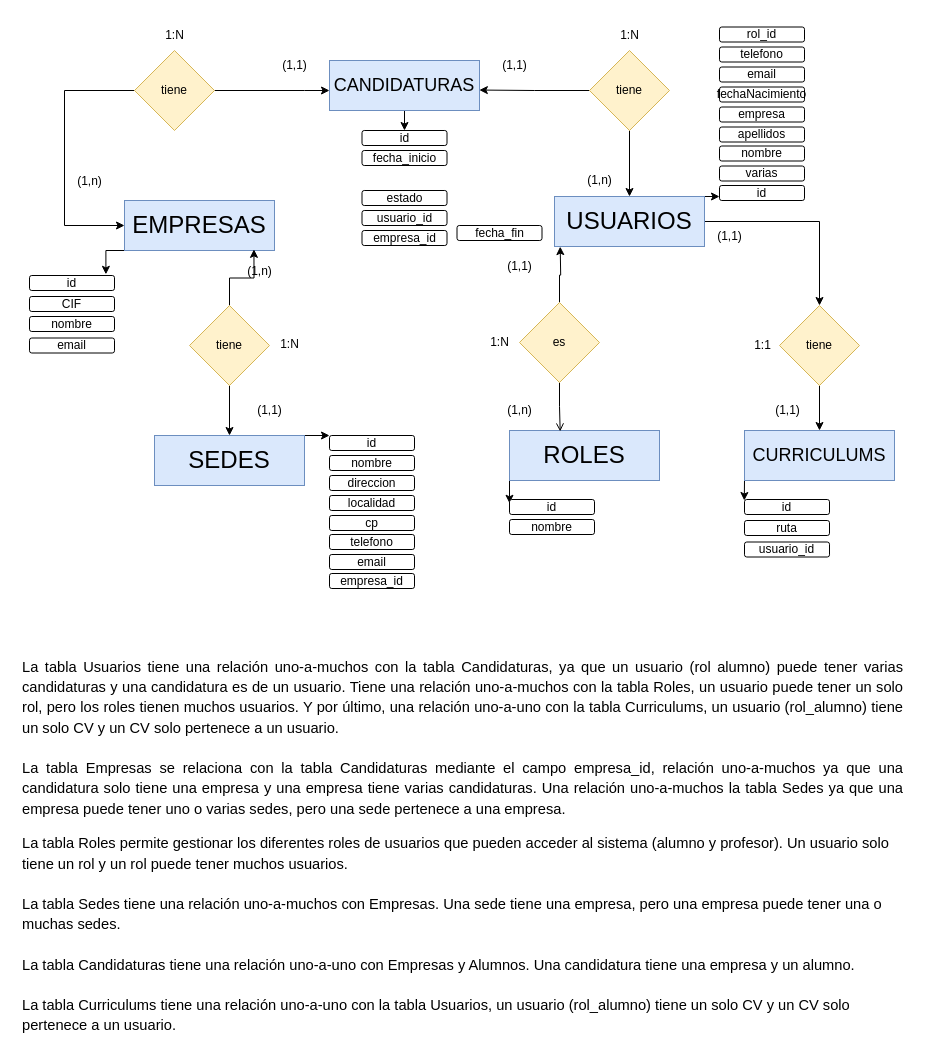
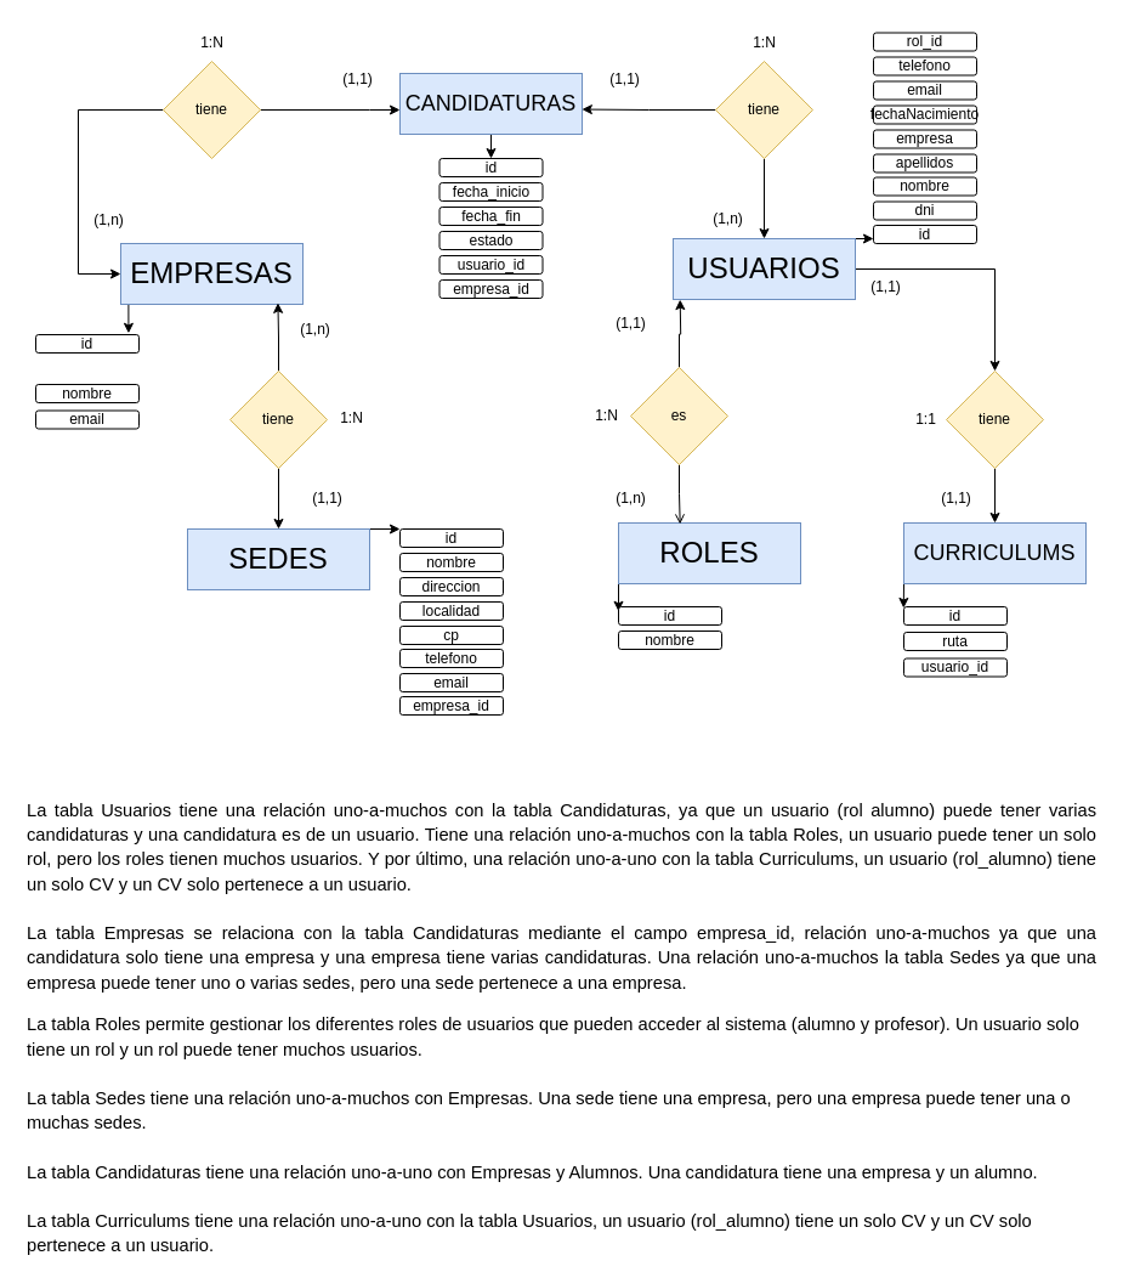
  <mxCell id="0" />
  <mxCell id="1" parent="0" />
  <mxCell id="2" style="edgeStyle=orthogonalEdgeStyle;rounded=0;orthogonalLoop=1;jettySize=auto;html=1;exitX=1;exitY=0.5;exitDx=0;exitDy=0;entryX=0.5;entryY=0;entryDx=0;entryDy=0;" edge="1" parent="1" source="4" target="73"><mxGeometry relative="1" as="geometry" /></mxCell>
  <mxCell id="3" style="edgeStyle=orthogonalEdgeStyle;rounded=0;orthogonalLoop=1;jettySize=auto;html=1;exitX=1;exitY=0;exitDx=0;exitDy=0;entryX=0;entryY=0.75;entryDx=0;entryDy=0;" edge="1" parent="1" source="4" target="65"><mxGeometry relative="1" as="geometry" /></mxCell>
  <mxCell id="4" value="&lt;font style=&quot;font-size: 24px;&quot;&gt;USUARIOS&lt;/font&gt;" style="rounded=0;whiteSpace=wrap;html=1;fillColor=#dae8fc;strokeColor=#6c8ebf;" vertex="1" parent="1"><mxGeometry x="554" y="196" width="150" height="50" as="geometry" /></mxCell>
  <mxCell id="5" style="edgeStyle=orthogonalEdgeStyle;rounded=0;orthogonalLoop=1;jettySize=auto;html=1;exitX=0;exitY=1;exitDx=0;exitDy=0;entryX=0.899;entryY=-0.078;entryDx=0;entryDy=0;entryPerimeter=0;" edge="1" parent="1" source="6" target="45"><mxGeometry relative="1" as="geometry" /></mxCell>
- <mxCell id="6" value="&lt;font style=&quot;font-size: 24px;&quot;&gt;EMPRESAS&lt;/font&gt;" style="rounded=0;whiteSpace=wrap;html=1;fillColor=#dae8fc;strokeColor=#6c8ebf;" vertex="1" parent="1"><mxGeometry x="124" y="200" width="150" height="50" as="geometry" /></mxCell>
+ <mxCell id="6" value="&lt;font style=&quot;font-size: 24px;&quot;&gt;EMPRESAS&lt;/font&gt;" style="rounded=0;whiteSpace=wrap;html=1;fillColor=#dae8fc;strokeColor=#6c8ebf;" vertex="1" parent="1"><mxGeometry x="99" y="200" width="150" height="50" as="geometry" /></mxCell>
  <mxCell id="7" style="edgeStyle=orthogonalEdgeStyle;rounded=0;orthogonalLoop=1;jettySize=auto;html=1;exitX=0.5;exitY=1;exitDx=0;exitDy=0;entryX=0.5;entryY=0;entryDx=0;entryDy=0;" edge="1" parent="1" source="8" target="49"><mxGeometry relative="1" as="geometry" /></mxCell>
  <mxCell id="8" value="&lt;font style=&quot;font-size: 18px;&quot;&gt;CANDIDATURAS&lt;/font&gt;" style="rounded=0;whiteSpace=wrap;html=1;fillColor=#dae8fc;strokeColor=#6c8ebf;" vertex="1" parent="1"><mxGeometry x="329" y="60" width="150" height="50" as="geometry" /></mxCell>
  <mxCell id="9" style="edgeStyle=orthogonalEdgeStyle;rounded=0;orthogonalLoop=1;jettySize=auto;html=1;exitX=1;exitY=0;exitDx=0;exitDy=0;entryX=0;entryY=0;entryDx=0;entryDy=0;" edge="1" parent="1" source="10" target="38"><mxGeometry relative="1" as="geometry" /></mxCell>
  <mxCell id="10" value="&lt;font style=&quot;font-size: 24px;&quot;&gt;SEDES&lt;/font&gt;" style="rounded=0;whiteSpace=wrap;html=1;fillColor=#dae8fc;strokeColor=#6c8ebf;" vertex="1" parent="1"><mxGeometry x="154" y="435" width="150" height="50" as="geometry" /></mxCell>
  <mxCell id="11" style="edgeStyle=orthogonalEdgeStyle;rounded=0;orthogonalLoop=1;jettySize=auto;html=1;exitX=0;exitY=1;exitDx=0;exitDy=0;entryX=0;entryY=0.25;entryDx=0;entryDy=0;" edge="1" parent="1" source="12" target="55"><mxGeometry relative="1" as="geometry" /></mxCell>
  <mxCell id="12" value="&lt;font style=&quot;font-size: 24px;&quot;&gt;ROLES&lt;/font&gt;" style="rounded=0;whiteSpace=wrap;html=1;fillColor=#dae8fc;strokeColor=#6c8ebf;" vertex="1" parent="1"><mxGeometry x="509" y="430" width="150" height="50" as="geometry" /></mxCell>
  <mxCell id="13" style="edgeStyle=orthogonalEdgeStyle;rounded=0;orthogonalLoop=1;jettySize=auto;html=1;exitX=1;exitY=0.5;exitDx=0;exitDy=0;" edge="1" parent="1" source="15" target="8"><mxGeometry relative="1" as="geometry"><mxPoint x="319" y="90" as="targetPoint" /><Array as="points"><mxPoint x="304" y="90" /><mxPoint x="304" y="90" /></Array></mxGeometry></mxCell>
  <mxCell id="14" style="edgeStyle=orthogonalEdgeStyle;rounded=0;orthogonalLoop=1;jettySize=auto;html=1;exitX=0;exitY=0.5;exitDx=0;exitDy=0;" edge="1" parent="1" source="15" target="6"><mxGeometry relative="1" as="geometry"><Array as="points"><mxPoint x="64" y="90" /><mxPoint x="64" y="225" /></Array></mxGeometry></mxCell>
  <mxCell id="15" value="tiene" style="rhombus;whiteSpace=wrap;html=1;fillColor=#fff2cc;strokeColor=#d6b656;" vertex="1" parent="1"><mxGeometry x="134" y="50" width="80" height="80" as="geometry" /></mxCell>
  <mxCell id="16" style="edgeStyle=orthogonalEdgeStyle;rounded=0;orthogonalLoop=1;jettySize=auto;html=1;exitX=0;exitY=0.5;exitDx=0;exitDy=0;entryX=0.999;entryY=0.591;entryDx=0;entryDy=0;entryPerimeter=0;" edge="1" parent="1" source="18" target="8"><mxGeometry relative="1" as="geometry" /></mxCell>
  <mxCell id="17" style="edgeStyle=orthogonalEdgeStyle;rounded=0;orthogonalLoop=1;jettySize=auto;html=1;exitX=0.5;exitY=1;exitDx=0;exitDy=0;entryX=0.5;entryY=0;entryDx=0;entryDy=0;" edge="1" parent="1" source="18" target="4"><mxGeometry relative="1" as="geometry" /></mxCell>
  <mxCell id="18" value="tiene" style="rhombus;whiteSpace=wrap;html=1;fillColor=#fff2cc;strokeColor=#d6b656;" vertex="1" parent="1"><mxGeometry x="589" y="50" width="80" height="80" as="geometry" /></mxCell>
  <mxCell id="19" style="edgeStyle=orthogonalEdgeStyle;rounded=0;orthogonalLoop=1;jettySize=auto;html=1;exitX=0.5;exitY=0;exitDx=0;exitDy=0;entryX=0.138;entryY=1.002;entryDx=0;entryDy=0;entryPerimeter=0;" edge="1" parent="1" source="21"><mxGeometry relative="1" as="geometry"><mxPoint x="559.7" y="246.1" as="targetPoint" /></mxGeometry></mxCell>
  <mxCell id="20" style="edgeStyle=orthogonalEdgeStyle;rounded=0;orthogonalLoop=1;jettySize=auto;html=1;exitX=0.5;exitY=1;exitDx=0;exitDy=0;entryX=0.338;entryY=0.019;entryDx=0;entryDy=0;entryPerimeter=0;endArrow=open;" edge="1" parent="1" source="21" target="12"><mxGeometry relative="1" as="geometry" /></mxCell>
  <mxCell id="21" value="es" style="rhombus;whiteSpace=wrap;html=1;fillColor=#fff2cc;strokeColor=#d6b656;" vertex="1" parent="1"><mxGeometry x="519" y="302" width="80" height="80" as="geometry" /></mxCell>
  <mxCell id="22" style="edgeStyle=orthogonalEdgeStyle;rounded=0;orthogonalLoop=1;jettySize=auto;html=1;exitX=0.5;exitY=1;exitDx=0;exitDy=0;entryX=0.5;entryY=0;entryDx=0;entryDy=0;" edge="1" parent="1" source="24" target="10"><mxGeometry relative="1" as="geometry" /></mxCell>
  <mxCell id="23" style="edgeStyle=orthogonalEdgeStyle;rounded=0;orthogonalLoop=1;jettySize=auto;html=1;entryX=0.863;entryY=0.977;entryDx=0;entryDy=0;entryPerimeter=0;" edge="1" parent="1" source="24" target="6"><mxGeometry relative="1" as="geometry" /></mxCell>
  <mxCell id="24" value="tiene" style="rhombus;whiteSpace=wrap;html=1;fillColor=#fff2cc;strokeColor=#d6b656;" vertex="1" parent="1"><mxGeometry x="189" y="305" width="80" height="80" as="geometry" /></mxCell>
  <mxCell id="25" value="1:N" style="text;html=1;align=center;verticalAlign=middle;resizable=0;points=[];autosize=1;strokeColor=none;fillColor=none;" vertex="1" parent="1"><mxGeometry x="154" y="20" width="40" height="30" as="geometry" /></mxCell>
  <mxCell id="26" value="(1,1)" style="text;html=1;align=center;verticalAlign=middle;resizable=0;points=[];autosize=1;strokeColor=none;fillColor=none;" vertex="1" parent="1"><mxGeometry x="269" y="50" width="50" height="30" as="geometry" /></mxCell>
  <mxCell id="27" value="(1,n)" style="text;html=1;align=center;verticalAlign=middle;resizable=0;points=[];autosize=1;strokeColor=none;fillColor=none;" vertex="1" parent="1"><mxGeometry x="64" y="166" width="50" height="30" as="geometry" /></mxCell>
  <mxCell id="28" value="1:N" style="text;html=1;align=center;verticalAlign=middle;resizable=0;points=[];autosize=1;strokeColor=none;fillColor=none;" vertex="1" parent="1"><mxGeometry x="609" y="20" width="40" height="30" as="geometry" /></mxCell>
  <mxCell id="29" value="(1,n)" style="text;html=1;align=center;verticalAlign=middle;resizable=0;points=[];autosize=1;strokeColor=none;fillColor=none;" vertex="1" parent="1"><mxGeometry x="574" y="165" width="50" height="30" as="geometry" /></mxCell>
  <mxCell id="30" value="(1,1)" style="text;html=1;align=center;verticalAlign=middle;resizable=0;points=[];autosize=1;strokeColor=none;fillColor=none;" vertex="1" parent="1"><mxGeometry x="489" y="50" width="50" height="30" as="geometry" /></mxCell>
  <mxCell id="31" value="(1,1)" style="text;html=1;align=center;verticalAlign=middle;resizable=0;points=[];autosize=1;strokeColor=none;fillColor=none;" vertex="1" parent="1"><mxGeometry x="494" y="251" width="50" height="30" as="geometry" /></mxCell>
  <mxCell id="32" value="(1,n)" style="text;html=1;align=center;verticalAlign=middle;resizable=0;points=[];autosize=1;strokeColor=none;fillColor=none;" vertex="1" parent="1"><mxGeometry x="494" y="395" width="50" height="30" as="geometry" /></mxCell>
  <mxCell id="33" value="1:N" style="text;html=1;align=center;verticalAlign=middle;resizable=0;points=[];autosize=1;strokeColor=none;fillColor=none;" vertex="1" parent="1"><mxGeometry x="479" y="327" width="40" height="30" as="geometry" /></mxCell>
  <mxCell id="34" value="(1,n)" style="text;html=1;align=center;verticalAlign=middle;resizable=0;points=[];autosize=1;strokeColor=none;fillColor=none;" vertex="1" parent="1"><mxGeometry x="234" y="256" width="50" height="30" as="geometry" /></mxCell>
  <mxCell id="35" value="(1,1)" style="text;html=1;align=center;verticalAlign=middle;resizable=0;points=[];autosize=1;strokeColor=none;fillColor=none;" vertex="1" parent="1"><mxGeometry x="244" y="395" width="50" height="30" as="geometry" /></mxCell>
  <mxCell id="36" value="1:N" style="text;html=1;align=center;verticalAlign=middle;resizable=0;points=[];autosize=1;strokeColor=none;fillColor=none;" vertex="1" parent="1"><mxGeometry x="269" y="329" width="40" height="30" as="geometry" /></mxCell>
  <mxCell id="37" value="&lt;b id=&quot;docs-internal-guid-5ed3bd01-7fff-6414-6723-d13fb4c5e9d5&quot; style=&quot;font-weight:normal;&quot;&gt;&lt;p style=&quot;line-height:1.38;text-align: justify;margin-top:0pt;margin-bottom:0pt;&quot; dir=&quot;ltr&quot;&gt;&lt;span style=&quot;font-size: 11pt; font-family: Arial; color: rgb(0, 0, 0); background-color: transparent; font-weight: 400; font-style: normal; font-variant: normal; text-decoration: none; vertical-align: baseline;&quot;&gt;La tabla Usuarios tiene una relación uno-a-muchos con la tabla Candidaturas, ya que un usuario (rol alumno) puede tener varias candidaturas y una candidatura es de un usuario. Tiene una relación uno-a-muchos con la tabla Roles, un usuario puede tener un solo rol, pero los roles tienen muchos usuarios. Y por último, una relación uno-a-uno con la tabla Curriculums, un usuario (rol_alumno) tiene un solo CV y un CV solo pertenece a un usuario.&lt;/span&gt;&lt;/p&gt;&lt;p style=&quot;line-height:1.38;text-align: justify;margin-top:0pt;margin-bottom:0pt;&quot; dir=&quot;ltr&quot;&gt;&lt;span style=&quot;font-size: 11pt; font-family: Arial; color: rgb(0, 0, 0); background-color: transparent; font-weight: 400; font-style: normal; font-variant: normal; text-decoration: none; vertical-align: baseline;&quot;&gt;&lt;br&gt;&lt;/span&gt;&lt;/p&gt;&lt;p style=&quot;line-height:1.38;text-align: justify;margin-top:0pt;margin-bottom:0pt;&quot; dir=&quot;ltr&quot;&gt;&lt;span style=&quot;font-size: 11pt; font-family: Arial; color: rgb(0, 0, 0); background-color: transparent; font-weight: 400; font-style: normal; font-variant: normal; text-decoration: none; vertical-align: baseline;&quot;&gt;La tabla Empresas se relaciona con la tabla Candidaturas mediante el campo empresa_id, relación uno-a-muchos ya que una candidatura solo tiene una empresa y una empresa tiene varias candidaturas. Una relación uno-a-muchos la tabla Sedes ya que una empresa puede tener uno o varias sedes, pero una sede pertenece a una empresa.&lt;/span&gt;&lt;/p&gt;&lt;br&gt;&lt;p style=&quot;line-height:1.38;margin-top:0pt;margin-bottom:0pt;&quot; dir=&quot;ltr&quot;&gt;&lt;span style=&quot;font-size: 11pt; font-family: Arial; color: rgb(0, 0, 0); background-color: transparent; font-weight: 400; font-style: normal; font-variant: normal; text-decoration: none; vertical-align: baseline;&quot;&gt;La tabla Roles permite gestionar los diferentes roles de usuarios que pueden acceder al sistema (alumno y profesor). Un usuario solo tiene un rol y un rol puede tener muchos usuarios.&lt;/span&gt;&lt;/p&gt;&lt;p style=&quot;line-height:1.38;margin-top:0pt;margin-bottom:0pt;&quot; dir=&quot;ltr&quot;&gt;&lt;span style=&quot;font-size: 11pt; font-family: Arial; color: rgb(0, 0, 0); background-color: transparent; font-weight: 400; font-style: normal; font-variant: normal; text-decoration: none; vertical-align: baseline;&quot;&gt;&lt;br&gt;&lt;/span&gt;&lt;/p&gt;&lt;p style=&quot;line-height:1.38;margin-top:0pt;margin-bottom:0pt;&quot; dir=&quot;ltr&quot;&gt;&lt;span style=&quot;font-size: 11pt; font-family: Arial; color: rgb(0, 0, 0); background-color: transparent; font-weight: 400; font-style: normal; font-variant: normal; text-decoration: none; vertical-align: baseline;&quot;&gt;La tabla Sedes tiene una relación uno-a-muchos con Empresas. Una sede tiene una empresa, pero una empresa puede tener una o muchas sedes.&lt;/span&gt;&lt;/p&gt;&lt;p style=&quot;line-height:1.38;margin-top:0pt;margin-bottom:0pt;&quot; dir=&quot;ltr&quot;&gt;&lt;span style=&quot;font-size: 11pt; font-family: Arial; color: rgb(0, 0, 0); background-color: transparent; font-weight: 400; font-style: normal; font-variant: normal; text-decoration: none; vertical-align: baseline;&quot;&gt;&lt;br&gt;&lt;/span&gt;&lt;/p&gt;&lt;p style=&quot;line-height:1.38;margin-top:0pt;margin-bottom:0pt;&quot; dir=&quot;ltr&quot;&gt;&lt;span style=&quot;font-size: 11pt; font-family: Arial; color: rgb(0, 0, 0); background-color: transparent; font-weight: 400; font-style: normal; font-variant: normal; text-decoration: none; vertical-align: baseline;&quot;&gt;La tabla Candidaturas tiene una relación uno-a-uno con Empresas y Alumnos. Una candidatura tiene una empresa y un alumno.&lt;/span&gt;&lt;/p&gt;&lt;p style=&quot;line-height:1.38;margin-top:0pt;margin-bottom:0pt;&quot; dir=&quot;ltr&quot;&gt;&lt;span style=&quot;font-size: 11pt; font-family: Arial; color: rgb(0, 0, 0); background-color: transparent; font-weight: 400; font-style: normal; font-variant: normal; text-decoration: none; vertical-align: baseline;&quot;&gt;&lt;br&gt;&lt;/span&gt;&lt;/p&gt;&lt;p style=&quot;line-height:1.38;margin-top:0pt;margin-bottom:0pt;&quot; dir=&quot;ltr&quot;&gt;&lt;span style=&quot;font-size: 11pt; font-family: Arial; color: rgb(0, 0, 0); background-color: transparent; font-weight: 400; font-style: normal; font-variant: normal; text-decoration: none; vertical-align: baseline;&quot;&gt;La tabla Curriculums tiene una relación uno-a-uno con la tabla Usuarios, un usuario (rol_alumno) tiene un solo CV y un CV solo pertenece a un usuario.&lt;/span&gt;&lt;/p&gt;&lt;/b&gt;" style="text;whiteSpace=wrap;html=1;" vertex="1" parent="1"><mxGeometry x="20" y="650" width="883" height="250" as="geometry" /></mxCell>
  <mxCell id="38" value="id" style="rounded=1;whiteSpace=wrap;html=1;" vertex="1" parent="1"><mxGeometry x="329" y="435" width="85" height="15" as="geometry" /></mxCell>
  <mxCell id="39" value="nombre" style="rounded=1;whiteSpace=wrap;html=1;" vertex="1" parent="1"><mxGeometry x="329" y="455" width="85" height="15" as="geometry" /></mxCell>
  <mxCell id="40" value="direccion" style="rounded=1;whiteSpace=wrap;html=1;" vertex="1" parent="1"><mxGeometry x="329" y="475" width="85" height="15" as="geometry" /></mxCell>
  <mxCell id="41" value="localidad" style="rounded=1;whiteSpace=wrap;html=1;" vertex="1" parent="1"><mxGeometry x="329" y="495" width="85" height="15" as="geometry" /></mxCell>
  <mxCell id="42" value="cp" style="rounded=1;whiteSpace=wrap;html=1;" vertex="1" parent="1"><mxGeometry x="329" y="515" width="85" height="15" as="geometry" /></mxCell>
  <mxCell id="43" value="telefono" style="rounded=1;whiteSpace=wrap;html=1;" vertex="1" parent="1"><mxGeometry x="329" y="534" width="85" height="15" as="geometry" /></mxCell>
  <mxCell id="44" value="email" style="rounded=1;whiteSpace=wrap;html=1;" vertex="1" parent="1"><mxGeometry x="329" y="554" width="85" height="15" as="geometry" /></mxCell>
  <mxCell id="45" value="id" style="rounded=1;whiteSpace=wrap;html=1;" vertex="1" parent="1"><mxGeometry x="29" y="275" width="85" height="15" as="geometry" /></mxCell>
  <mxCell id="46" value="nombre" style="rounded=1;whiteSpace=wrap;html=1;" vertex="1" parent="1"><mxGeometry x="29" y="316" width="85" height="15" as="geometry" /></mxCell>
  <mxCell id="47" value="email" style="rounded=1;whiteSpace=wrap;html=1;" vertex="1" parent="1"><mxGeometry x="29" y="337.5" width="85" height="15" as="geometry" /></mxCell>
  <mxCell id="48" value="empresa_id" style="rounded=1;whiteSpace=wrap;html=1;" vertex="1" parent="1"><mxGeometry x="329" y="573" width="85" height="15" as="geometry" /></mxCell>
  <mxCell id="49" value="id" style="rounded=1;whiteSpace=wrap;html=1;" vertex="1" parent="1"><mxGeometry x="361.5" y="130" width="85" height="15" as="geometry" /></mxCell>
  <mxCell id="50" value="fecha_inicio" style="rounded=1;whiteSpace=wrap;html=1;" vertex="1" parent="1"><mxGeometry x="361.5" y="150" width="85" height="15" as="geometry" /></mxCell>
- <mxCell id="51" value="fecha_fin" style="rounded=1;whiteSpace=wrap;html=1;" vertex="1" parent="1"><mxGeometry x="456.5" y="225" width="85" height="15" as="geometry" /></mxCell>
+ <mxCell id="51" value="fecha_fin" style="rounded=1;whiteSpace=wrap;html=1;" vertex="1" parent="1"><mxGeometry x="361.5" y="170" width="85" height="15" as="geometry" /></mxCell>
  <mxCell id="52" value="estado" style="rounded=1;whiteSpace=wrap;html=1;" vertex="1" parent="1"><mxGeometry x="361.5" y="190" width="85" height="15" as="geometry" /></mxCell>
  <mxCell id="53" value="usuario_id" style="rounded=1;whiteSpace=wrap;html=1;" vertex="1" parent="1"><mxGeometry x="361.5" y="210" width="85" height="15" as="geometry" /></mxCell>
  <mxCell id="54" value="empresa_id" style="rounded=1;whiteSpace=wrap;html=1;" vertex="1" parent="1"><mxGeometry x="361.5" y="230" width="85" height="15" as="geometry" /></mxCell>
  <mxCell id="55" value="id" style="rounded=1;whiteSpace=wrap;html=1;" vertex="1" parent="1"><mxGeometry x="509" y="499" width="85" height="15" as="geometry" /></mxCell>
  <mxCell id="56" value="nombre" style="rounded=1;whiteSpace=wrap;html=1;" vertex="1" parent="1"><mxGeometry x="509" y="519" width="85" height="15" as="geometry" /></mxCell>
  <mxCell id="57" value="rol_id" style="rounded=1;whiteSpace=wrap;html=1;" vertex="1" parent="1"><mxGeometry x="719" y="26.5" width="85" height="15" as="geometry" /></mxCell>
  <mxCell id="58" value="telefono" style="rounded=1;whiteSpace=wrap;html=1;" vertex="1" parent="1"><mxGeometry x="719" y="46.5" width="85" height="15" as="geometry" /></mxCell>
  <mxCell id="59" value="email" style="rounded=1;whiteSpace=wrap;html=1;" vertex="1" parent="1"><mxGeometry x="719" y="66.5" width="85" height="15" as="geometry" /></mxCell>
  <mxCell id="60" value="fechaNacimiento" style="rounded=1;whiteSpace=wrap;html=1;" vertex="1" parent="1"><mxGeometry x="719" y="86.5" width="85" height="15" as="geometry" /></mxCell>
  <mxCell id="61" value="empresa" style="rounded=1;whiteSpace=wrap;html=1;" vertex="1" parent="1"><mxGeometry x="719" y="106.5" width="85" height="15" as="geometry" /></mxCell>
  <mxCell id="62" value="nombre" style="rounded=1;whiteSpace=wrap;html=1;" vertex="1" parent="1"><mxGeometry x="719" y="145.5" width="85" height="15" as="geometry" /></mxCell>
  <mxCell id="63" value="apellidos" style="rounded=1;whiteSpace=wrap;html=1;" vertex="1" parent="1"><mxGeometry x="719" y="126.5" width="85" height="15" as="geometry" /></mxCell>
- <mxCell id="64" value="varias" style="rounded=1;whiteSpace=wrap;html=1;" vertex="1" parent="1"><mxGeometry x="719" y="165.5" width="85" height="15" as="geometry" /></mxCell>
+ <mxCell id="64" value="dni" style="rounded=1;whiteSpace=wrap;html=1;" vertex="1" parent="1"><mxGeometry x="719" y="165.5" width="85" height="15" as="geometry" /></mxCell>
  <mxCell id="65" value="id" style="rounded=1;whiteSpace=wrap;html=1;" vertex="1" parent="1"><mxGeometry x="719" y="185" width="85" height="15" as="geometry" /></mxCell>
- <mxCell id="66" value="CIF" style="rounded=1;whiteSpace=wrap;html=1;" vertex="1" parent="1"><mxGeometry x="29" y="296" width="85" height="15" as="geometry" /></mxCell>
  <mxCell id="67" style="edgeStyle=orthogonalEdgeStyle;rounded=0;orthogonalLoop=1;jettySize=auto;html=1;exitX=0;exitY=1;exitDx=0;exitDy=0;" edge="1" parent="1" source="68"><mxGeometry relative="1" as="geometry"><mxPoint x="743.793" y="500" as="targetPoint" /></mxGeometry></mxCell>
  <mxCell id="68" value="&lt;font style=&quot;font-size: 18px;&quot;&gt;CURRICULUMS&lt;/font&gt;" style="rounded=0;whiteSpace=wrap;html=1;fillColor=#dae8fc;strokeColor=#6c8ebf;" vertex="1" parent="1"><mxGeometry x="744" y="430" width="150" height="50" as="geometry" /></mxCell>
  <mxCell id="69" value="id" style="rounded=1;whiteSpace=wrap;html=1;" vertex="1" parent="1"><mxGeometry x="744" y="499" width="85" height="15" as="geometry" /></mxCell>
  <mxCell id="70" value="ruta" style="rounded=1;whiteSpace=wrap;html=1;" vertex="1" parent="1"><mxGeometry x="744" y="520" width="85" height="15" as="geometry" /></mxCell>
  <mxCell id="71" value="usuario_id" style="rounded=1;whiteSpace=wrap;html=1;" vertex="1" parent="1"><mxGeometry x="744" y="541.5" width="85" height="15" as="geometry" /></mxCell>
  <mxCell id="72" style="edgeStyle=orthogonalEdgeStyle;rounded=0;orthogonalLoop=1;jettySize=auto;html=1;exitX=0.5;exitY=1;exitDx=0;exitDy=0;entryX=0.5;entryY=0;entryDx=0;entryDy=0;" edge="1" parent="1" source="73" target="68"><mxGeometry relative="1" as="geometry" /></mxCell>
  <mxCell id="73" value="tiene" style="rhombus;whiteSpace=wrap;html=1;fillColor=#fff2cc;strokeColor=#d6b656;" vertex="1" parent="1"><mxGeometry x="779" y="305" width="80" height="80" as="geometry" /></mxCell>
  <mxCell id="74" value="(1,1)" style="text;html=1;align=center;verticalAlign=middle;resizable=0;points=[];autosize=1;strokeColor=none;fillColor=none;" vertex="1" parent="1"><mxGeometry x="704" y="221" width="50" height="30" as="geometry" /></mxCell>
  <mxCell id="75" value="(1,1)" style="text;html=1;align=center;verticalAlign=middle;resizable=0;points=[];autosize=1;strokeColor=none;fillColor=none;" vertex="1" parent="1"><mxGeometry x="761.5" y="395" width="50" height="30" as="geometry" /></mxCell>
  <mxCell id="76" value="1:1" style="text;html=1;align=center;verticalAlign=middle;resizable=0;points=[];autosize=1;strokeColor=none;fillColor=none;" vertex="1" parent="1"><mxGeometry x="741.5" y="330" width="40" height="30" as="geometry" /></mxCell>
